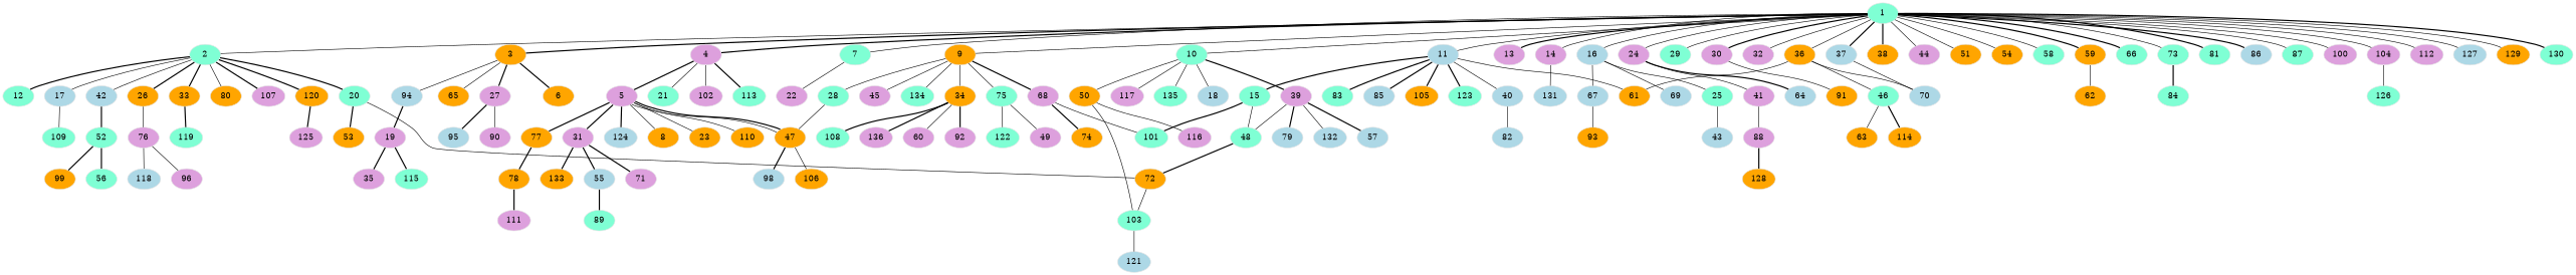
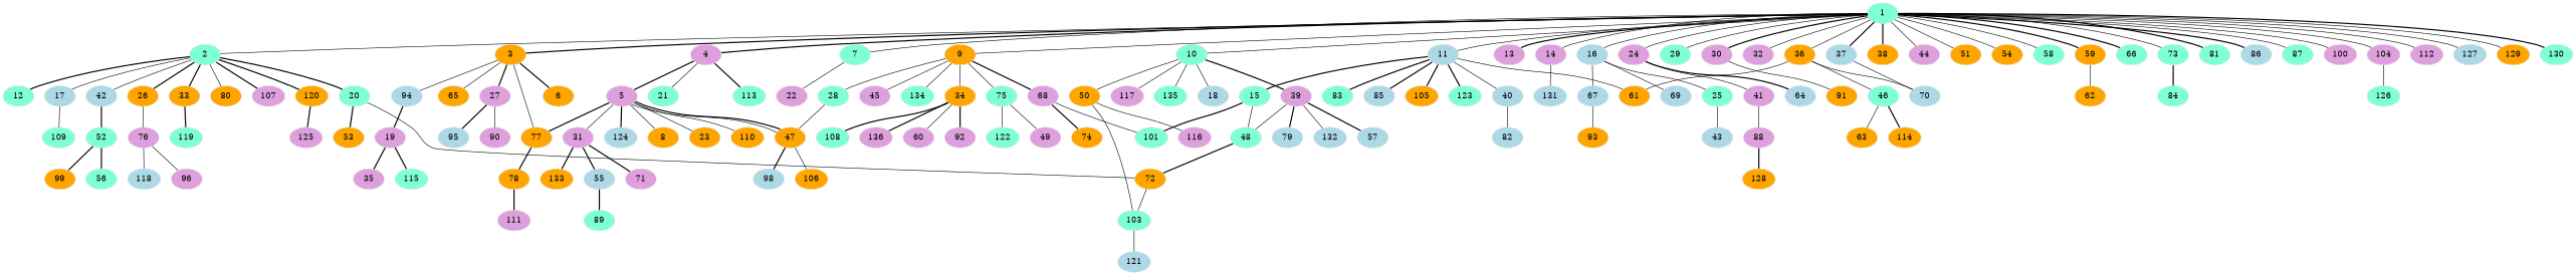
  graph {
    node [color=gray90 fillcolor=aquamarine style=filled]
    edge [style=solid]
    1
    2
    3 [fillcolor=orange]
    4 [fillcolor=plum]
    7
    9 [fillcolor=orange]
    10
    11 [fillcolor=lightblue]
    13 [fillcolor=plum]
    14 [fillcolor=plum]
    16 [fillcolor=lightblue]
    24 [fillcolor=plum]
    29
    30 [fillcolor=plum]
    32 [fillcolor=plum]
    36 [fillcolor=orange]
    37 [fillcolor=lightblue]
    38 [fillcolor=orange]
    44 [fillcolor=plum]
    51 [fillcolor=orange]
    54 [fillcolor=orange]
    58
    59 [fillcolor=orange]
    66
    73
    81
    86 [fillcolor=lightblue]
    87
    100 [fillcolor=plum]
    104 [fillcolor=plum]
    112 [fillcolor=plum]
    127 [fillcolor=lightblue]
    129 [fillcolor=orange]
    130
    12
    17 [fillcolor=lightblue]
    20
    26 [fillcolor=orange]
    33 [fillcolor=orange]
    42 [fillcolor=lightblue]
    80 [fillcolor=orange]
    107 [fillcolor=plum]
    120 [fillcolor=orange]
    6 [fillcolor=orange]
    27 [fillcolor=plum]
    65 [fillcolor=orange]
    77 [fillcolor=orange]
    94 [fillcolor=lightblue]
    5 [fillcolor=plum]
    21
-   102 [fillcolor=plum]
    113
    22 [fillcolor=plum]
    28
    34 [fillcolor=orange]
    45 [fillcolor=plum]
    68 [fillcolor=plum]
    75
    134
    18 [fillcolor=lightblue]
    39 [fillcolor=plum]
    50 [fillcolor=orange]
    117 [fillcolor=plum]
    135
    15
    40 [fillcolor=lightblue]
    61 [fillcolor=orange]
    83
    85 [fillcolor=lightblue]
    105 [fillcolor=orange]
    123
    131 [fillcolor=lightblue]
    25
    67 [fillcolor=lightblue]
    69 [fillcolor=lightblue]
    41 [fillcolor=plum]
    64 [fillcolor=lightblue]
    91 [fillcolor=orange]
    46
    70 [fillcolor=lightblue]
    62 [fillcolor=orange]
    84
    126
    109
    53 [fillcolor=orange]
    72 [fillcolor=orange]
    76 [fillcolor=plum]
    119
    52
    125 [fillcolor=plum]
    19 [fillcolor=plum]
    35 [fillcolor=plum]
    115
    90 [fillcolor=plum]
    95 [fillcolor=lightblue]
    78 [fillcolor=orange]
    8 [fillcolor=orange]
    23 [fillcolor=orange]
    31 [fillcolor=plum]
    47 [fillcolor=orange]
    110 [fillcolor=orange]
    124 [fillcolor=lightblue]
    55 [fillcolor=lightblue]
    71 [fillcolor=plum]
    133 [fillcolor=orange]
    98 [fillcolor=lightblue]
    106 [fillcolor=orange]
    60 [fillcolor=plum]
    92 [fillcolor=plum]
    108
    136 [fillcolor=plum]
    49 [fillcolor=plum]
    101
    74 [fillcolor=orange]
    122
    48
    57 [fillcolor=lightblue]
    79 [fillcolor=lightblue]
    132 [fillcolor=lightblue]
    103
    116 [fillcolor=plum]
    82 [fillcolor=lightblue]
    43 [fillcolor=lightblue]
    93 [fillcolor=orange]
    88 [fillcolor=plum]
    96 [fillcolor=plum]
    118 [fillcolor=lightblue]
    89
    63 [fillcolor=orange]
    114 [fillcolor=orange]
    128 [fillcolor=orange]
    56
    99 [fillcolor=orange]
    121 [fillcolor=lightblue]
    111 [fillcolor=plum]
    1 -- 2
    1 -- 3 [style=bold]
    1 -- 4 [style=bold]
    1 -- 7
    1 -- 9
    1 -- 10
    1 -- 11
    1 -- 13 [style=bold]
    1 -- 14
    1 -- 16
    1 -- 24
    1 -- 29
    1 -- 30 [style=bold]
    1 -- 32
    1 -- 36
    1 -- 37 [style=bold]
    1 -- 38 [style=bold]
    1 -- 44
    1 -- 51
    1 -- 54
    1 -- 58
    1 -- 59 [style=bold]
    1 -- 66 [style=bold]
    1 -- 73
    1 -- 81 [style=bold]
    1 -- 86 [style=bold]
    1 -- 87
    1 -- 100
    1 -- 104
    1 -- 112
    1 -- 127
    1 -- 129
    1 -- 130 [style=bold]
    2 -- 12 [style=bold]
    2 -- 17
    2 -- 20 [style=bold]
    2 -- 26 [style=bold]
    2 -- 33 [style=bold]
    2 -- 42
    2 -- 80
    2 -- 107 [style=bold]
    2 -- 120 [style=bold]
    3 -- 6 [style=bold]
    3 -- 27 [style=bold]
    3 -- 65
+   3 -- 77
    3 -- 94
    4 -- 5 [style=bold]
    4 -- 21
-   4 -- 102
    4 -- 113 [style=bold]
    7 -- 22
    9 -- 28
    9 -- 34
    9 -- 45
    9 -- 68 [style=bold]
    9 -- 75
    9 -- 134
    10 -- 18
    10 -- 39 [style=bold]
    10 -- 50
    10 -- 117
    10 -- 135
    11 -- 15 [style=bold]
    11 -- 40
    11 -- 61
    11 -- 83 [style=bold]
    11 -- 85 [style=bold]
    11 -- 105 [style=bold]
    11 -- 123 [style=bold]
    14 -- 131
    16 -- 25
    16 -- 67
    16 -- 69
    24 -- 41
    24 -- 64 [style=bold]
    30 -- 91
    36 -- 61
    36 -- 46
    36 -- 70
    37 -- 70
    59 -- 62
    73 -- 84 [style=bold]
    104 -- 126
    17 -- 109
    20 -- 53 [style=bold]
    20 -- 72
    26 -- 76
    33 -- 119 [style=bold]
    42 -- 52 [style=bold]
    120 -- 125 [style=bold]
    27 -- 90
    27 -- 95 [style=bold]
    77 -- 78 [style=bold]
    94 -- 19 [style=bold]
    5 -- 77 [style=bold]
    5 -- 8
    5 -- 23
-   5 -- 31 [style=bold]
+   5 -- 31
    5 -- 47
    5 -- 47 [style=bold]
    5 -- 110
    5 -- 124 [style=bold]
    28 -- 47
    34 -- 60
    34 -- 92 [style=bold]
    34 -- 108 [style=bold]
    34 -- 136 [style=bold]
    68 -- 101
    68 -- 74 [style=bold]
    75 -- 49
    75 -- 122
    39 -- 48
    39 -- 57 [style=bold]
    39 -- 79 [style=bold]
    39 -- 132
    50 -- 103
    50 -- 116
    15 -- 101 [style=bold]
    15 -- 48
    40 -- 82
    25 -- 43
    67 -- 93
    41 -- 88
    46 -- 63
    46 -- 114 [style=bold]
    72 -- 103
    76 -- 96
    76 -- 118
    52 -- 56 [style=bold]
    52 -- 99 [style=bold]
    19 -- 35 [style=bold]
    19 -- 115 [style=bold]
    78 -- 111 [style=bold]
    31 -- 55 [style=bold]
    31 -- 71 [style=bold]
    31 -- 133 [style=bold]
    47 -- 98 [style=bold]
    47 -- 106
    55 -- 89 [style=bold]
    48 -- 72 [style=bold]
    103 -- 121
    88 -- 128 [style=bold]
  }
